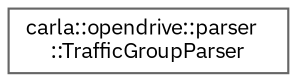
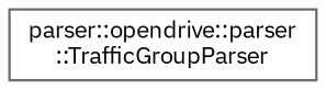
  digraph {
    rankdir=LR
    fontname="IBM Plex Sans"
-   n1 [color=grey40 fillcolor=white fontname="IBM Plex Sans" fontsize=10 height=0.2 label="carla::opendrive::parser\l::TrafficGroupParser" shape=box style=filled width=0.4]
+   n1 [color=grey40 fillcolor=white fontname="IBM Plex Sans" fontsize=10 height=0.2 label="parser::opendrive::parser\l::TrafficGroupParser" shape=box style=filled width=0.4]
  }
